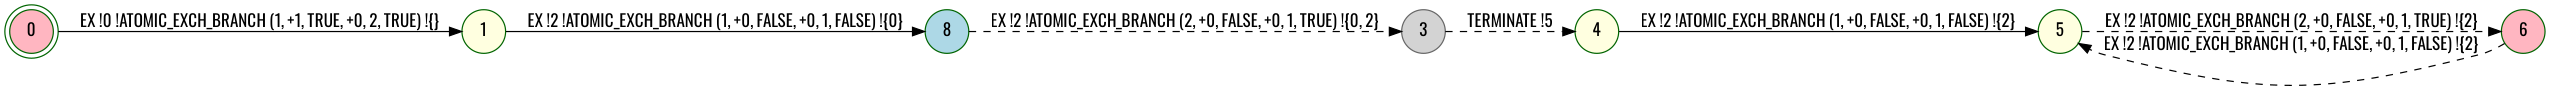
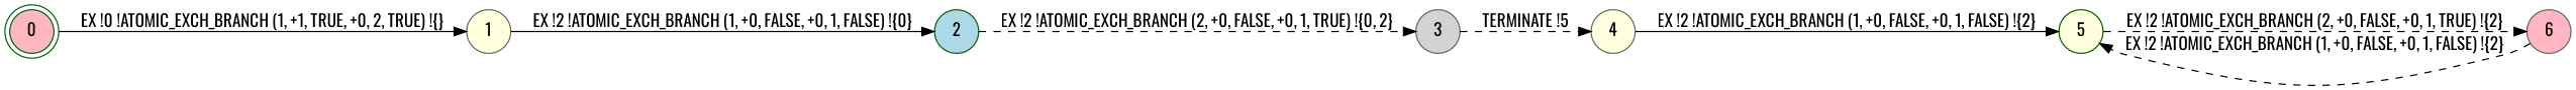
  digraph {
    fontname=Oswald
    rankdir=LR
    node [color=darkgreen fillcolor=lightyellow fontname=Oswald shape=circle style=filled]
    edge [fontname=Oswald style=dashed]
    0 [fillcolor=lightpink peripheries=2]
-   1
-   2 [fillcolor=lightblue label=8]
+   1 [color=gray40]
+   2 [fillcolor=lightblue]
    3 [color=gray40 fillcolor=lightgrey]
-   4
+   4 [color=gray40]
    5
-   6 [fillcolor=lightpink]
+   6 [color=gray40 fillcolor=lightpink]
    0 -> 1 [label="EX !0 !ATOMIC_EXCH_BRANCH (1, +1, TRUE, +0, 2, TRUE) !{}" style=solid]
    1 -> 2 [label="EX !2 !ATOMIC_EXCH_BRANCH (1, +0, FALSE, +0, 1, FALSE) !{0}" style=solid]
    2 -> 3 [label="EX !2 !ATOMIC_EXCH_BRANCH (2, +0, FALSE, +0, 1, TRUE) !{0, 2}"]
    3 -> 4 [label="TERMINATE !5"]
    4 -> 5 [label="EX !2 !ATOMIC_EXCH_BRANCH (1, +0, FALSE, +0, 1, FALSE) !{2}" style=solid]
    5 -> 6 [label="EX !2 !ATOMIC_EXCH_BRANCH (2, +0, FALSE, +0, 1, TRUE) !{2}"]
    6 -> 5 [label="EX !2 !ATOMIC_EXCH_BRANCH (1, +0, FALSE, +0, 1, FALSE) !{2}"]
  }
